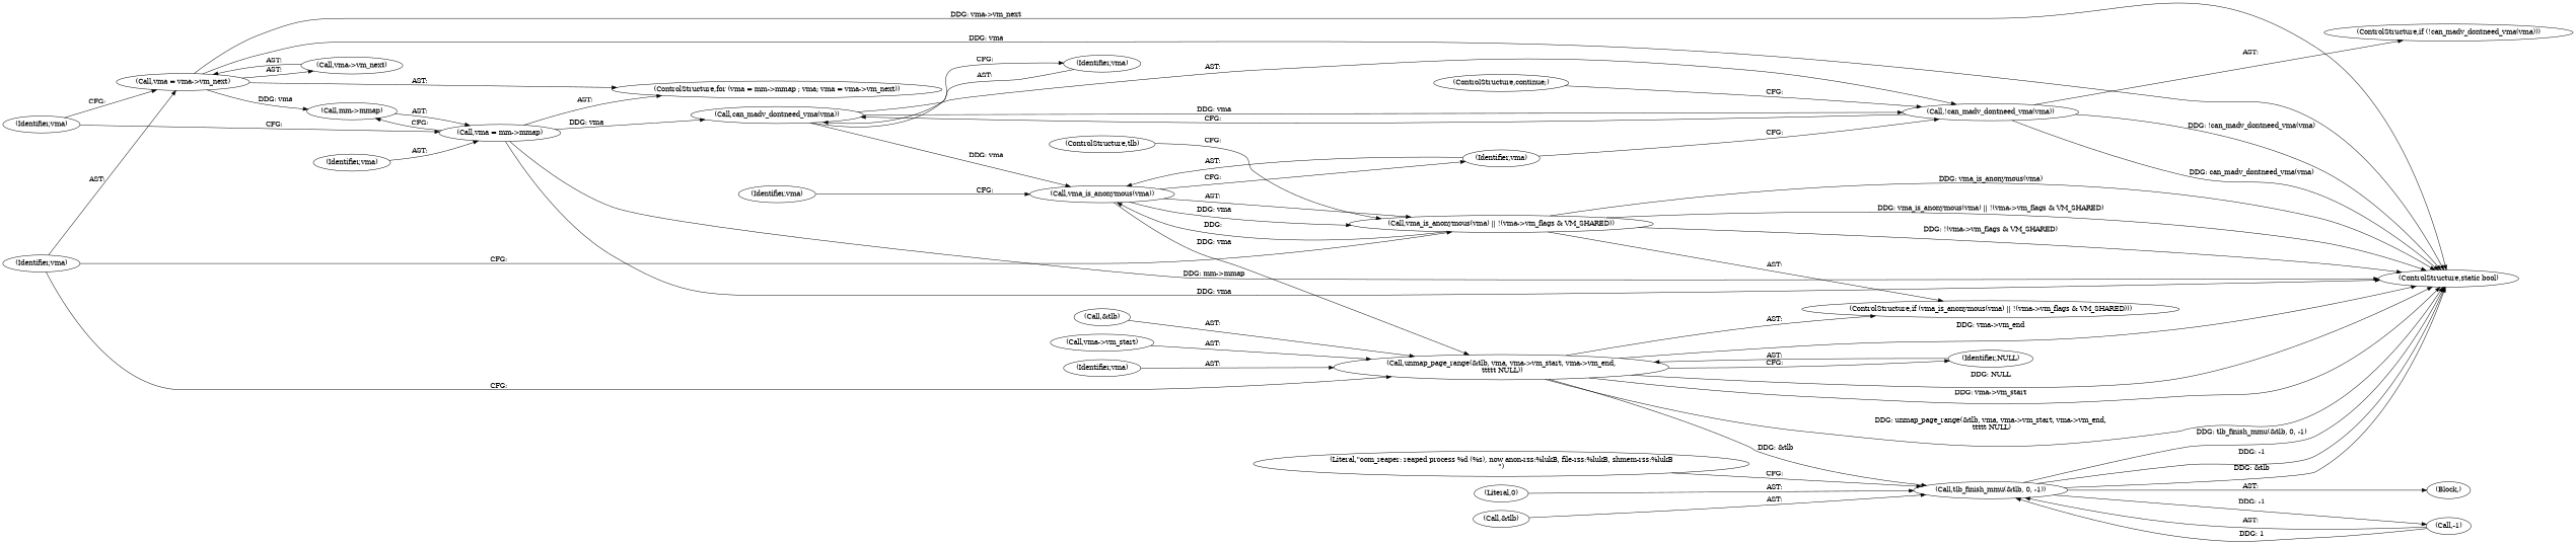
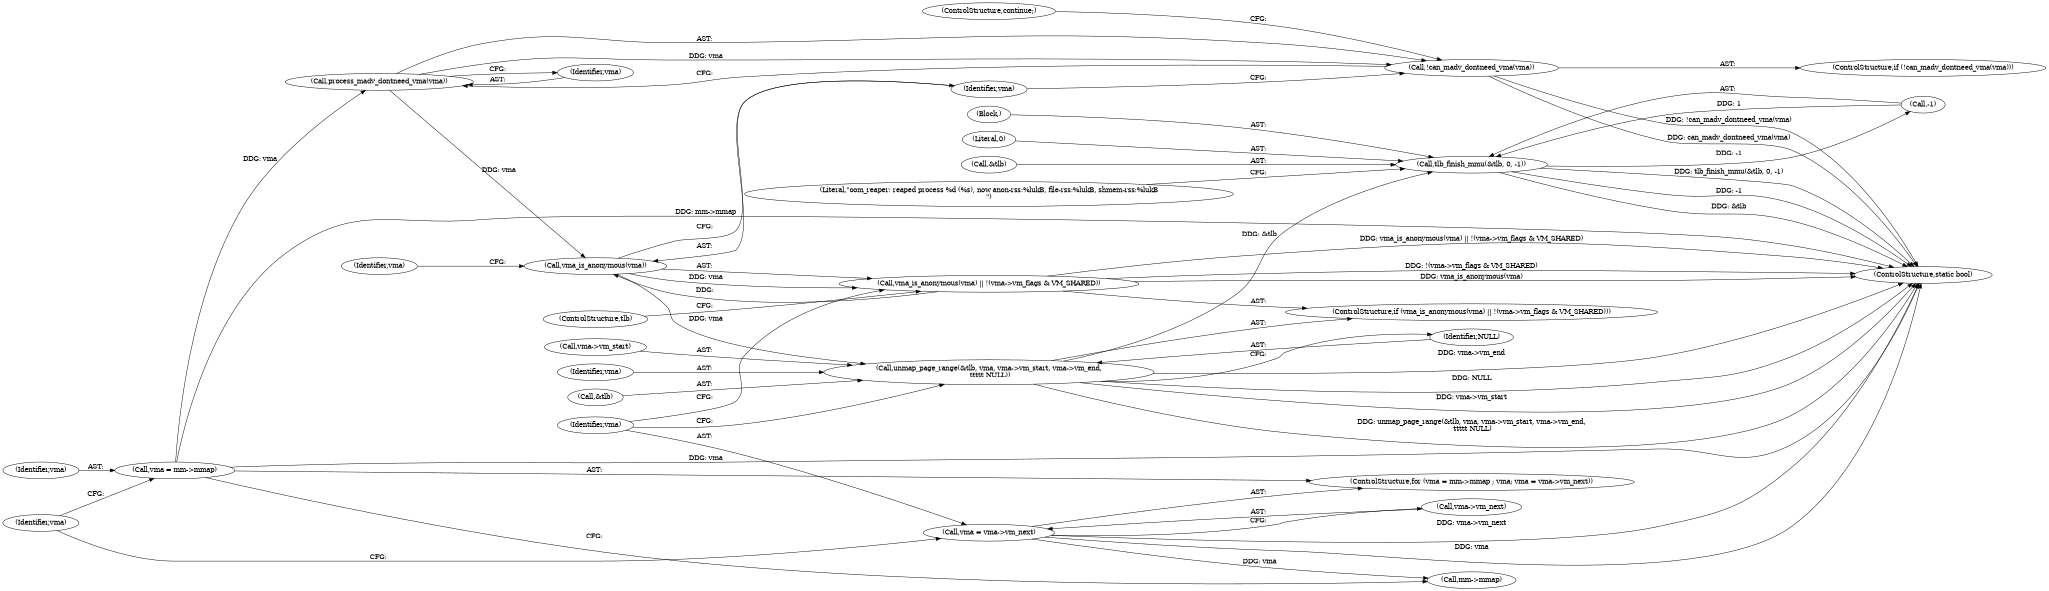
  digraph {
    rankdir=LR
-   n1 [label="(Call,can_madv_dontneed_vma(vma))"]
+   n1 [label="(Call,process_madv_dontneed_vma(vma))"]
    n2 [label="(Call,!can_madv_dontneed_vma(vma))"]
    n3 [label="(Call,vma_is_anonymous(vma))"]
    n4 [label="(Identifier,vma)"]
    n5 [label="(ControlStructure,static bool)"]
    n6 [label="(ControlStructure,if (!can_madv_dontneed_vma(vma)))"]
    n7 [label="(Call,vma_is_anonymous(vma) || !(vma->vm_flags & VM_SHARED))"]
    n8 [label="(Call,unmap_page_range(&tlb, vma, vma->vm_start, vma->vm_end,\n \t\t\t\t\t NULL))"]
    n9 [label="(Identifier,vma)"]
    n10 [label="(Call,vma = vma->vm_next)"]
    n11 [label="(Call,vma->vm_next)"]
    n12 [label="(ControlStructure,for (vma = mm->mmap ; vma; vma = vma->vm_next))"]
    n13 [label="(Call,mm->mmap)"]
    n14 [label="(Call,vma = mm->mmap)"]
    n15 [label="(ControlStructure,if (vma_is_anonymous(vma) || !(vma->vm_flags & VM_SHARED)))"]
    n16 [label="(Call,tlb_finish_mmu(&tlb, 0, -1))"]
    n17 [label="(Identifier,NULL)"]
    n18 [label="(Block,)"]
    n19 [label="(Call,-1)"]
    n20 [label="(Identifier,vma)"]
    n21 [label="(Call,&tlb)"]
    n22 [label="(Literal,0)"]
    n23 [label="(Identifier,vma)"]
    n24 [label="(Call,vma->vm_start)"]
    n25 [label="(Identifier,vma)"]
    n26 [label="(ControlStructure,continue;)"]
    n27 [label="(Call,&tlb)"]
    n28 [label="(Literal,\"oom_reaper: reaped process %d (%s), now anon-rss:%lukB, file-rss:%lukB, shmem-rss:%lukB\n\")"]
    n29 [label="(Identifier,vma)"]
    n30 [label="(ControlStructure,tlb)"]
    n31 [label="(Identifier,vma)"]
    n1 -> n2 [label="AST: "]
    n1 -> n2 [label="DDG: vma"]
    n1 -> n3 [label="DDG: vma"]
    n1 -> n4 [label="CFG: "]
    n2 -> n1 [label="CFG: "]
    n2 -> n5 [label="DDG: !can_madv_dontneed_vma(vma)"]
    n2 -> n5 [label="DDG: can_madv_dontneed_vma(vma)"]
    n2 -> n6 [label="AST: "]
    n3 -> n7 [label="AST: "]
    n3 -> n7 [label="DDG: vma"]
    n3 -> n8 [label="DDG: vma"]
    n3 -> n9 [label="CFG: "]
    n4 -> n1 [label="AST: "]
    n7 -> n3 [label="DDG: "]
    n7 -> n5 [label="DDG: vma_is_anonymous(vma)"]
    n7 -> n5 [label="DDG: vma_is_anonymous(vma) || !(vma->vm_flags & VM_SHARED)"]
    n7 -> n5 [label="DDG: !(vma->vm_flags & VM_SHARED)"]
    n7 -> n15 [label="AST: "]
    n8 -> n5 [label="DDG: unmap_page_range(&tlb, vma, vma->vm_start, vma->vm_end,\n \t\t\t\t\t NULL)"]
    n8 -> n5 [label="DDG: vma->vm_end"]
    n8 -> n5 [label="DDG: NULL"]
    n8 -> n5 [label="DDG: vma->vm_start"]
    n8 -> n15 [label="AST: "]
    n8 -> n16 [label="DDG: &tlb"]
    n8 -> n17 [label="CFG: "]
    n9 -> n2 [label="CFG: "]
    n9 -> n3 [label="AST: "]
    n10 -> n5 [label="DDG: vma->vm_next"]
    n10 -> n5 [label="DDG: vma"]
-   n10 -> n11 [label="AST: "]
+   n10 -> n11 [label="CFG: "]
    n10 -> n12 [label="AST: "]
    n10 -> n13 [label="DDG: vma"]
    n11 -> n10 [label="AST: "]
-   n13 -> n14 [label="AST: "]
    n14 -> n1 [label="DDG: vma"]
    n14 -> n5 [label="DDG: mm->mmap"]
    n14 -> n5 [label="DDG: vma"]
    n14 -> n12 [label="AST: "]
    n14 -> n13 [label="CFG: "]
    n16 -> n5 [label="DDG: &tlb"]
    n16 -> n5 [label="DDG: tlb_finish_mmu(&tlb, 0, -1)"]
    n16 -> n5 [label="DDG: -1"]
-   n16 -> n18 [label="AST: "]
+   n18 -> n16 [label="AST: "]
    n16 -> n19 [label="DDG: -1"]
    n17 -> n8 [label="AST: "]
    n19 -> n16 [label="AST: "]
    n19 -> n16 [label="DDG: 1"]
    n20 -> n14 [label="AST: "]
    n21 -> n8 [label="AST: "]
    n22 -> n16 [label="AST: "]
    n23 -> n3 [label="CFG: "]
    n24 -> n8 [label="AST: "]
    n25 -> n7 [label="CFG: "]
    n25 -> n8 [label="CFG: "]
    n25 -> n10 [label="AST: "]
    n26 -> n2 [label="CFG: "]
    n27 -> n16 [label="AST: "]
    n28 -> n16 [label="CFG: "]
    n29 -> n8 [label="AST: "]
    n30 -> n7 [label="CFG: "]
    n31 -> n10 [label="CFG: "]
    n31 -> n14 [label="CFG: "]
  }
